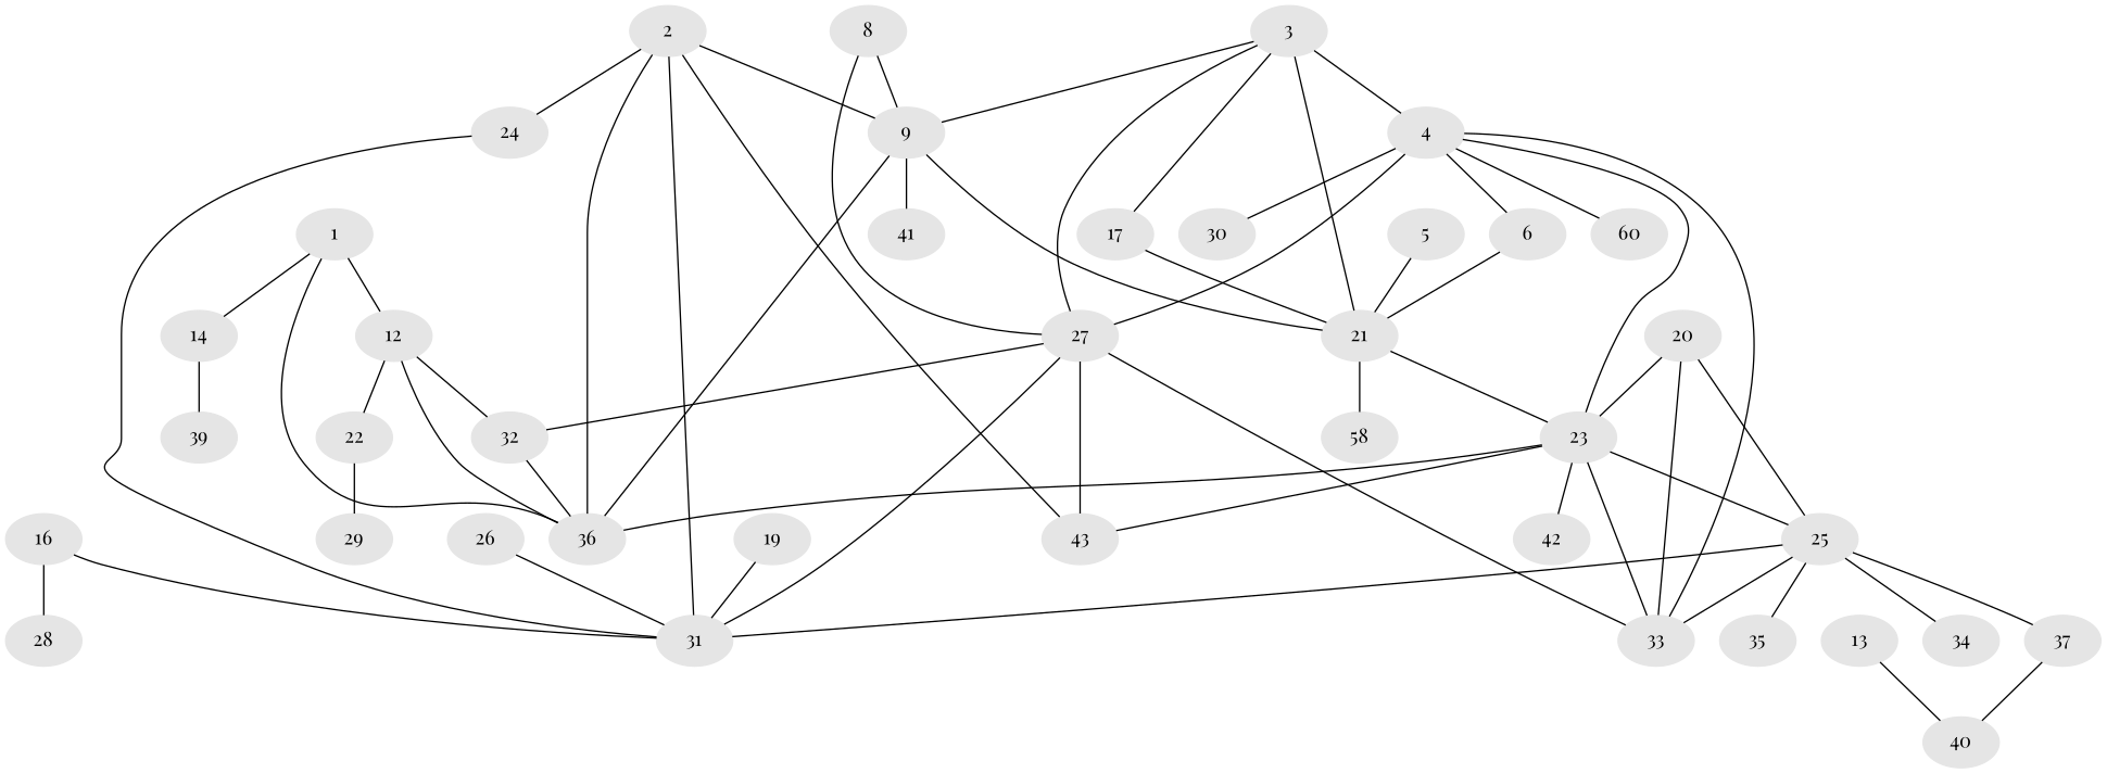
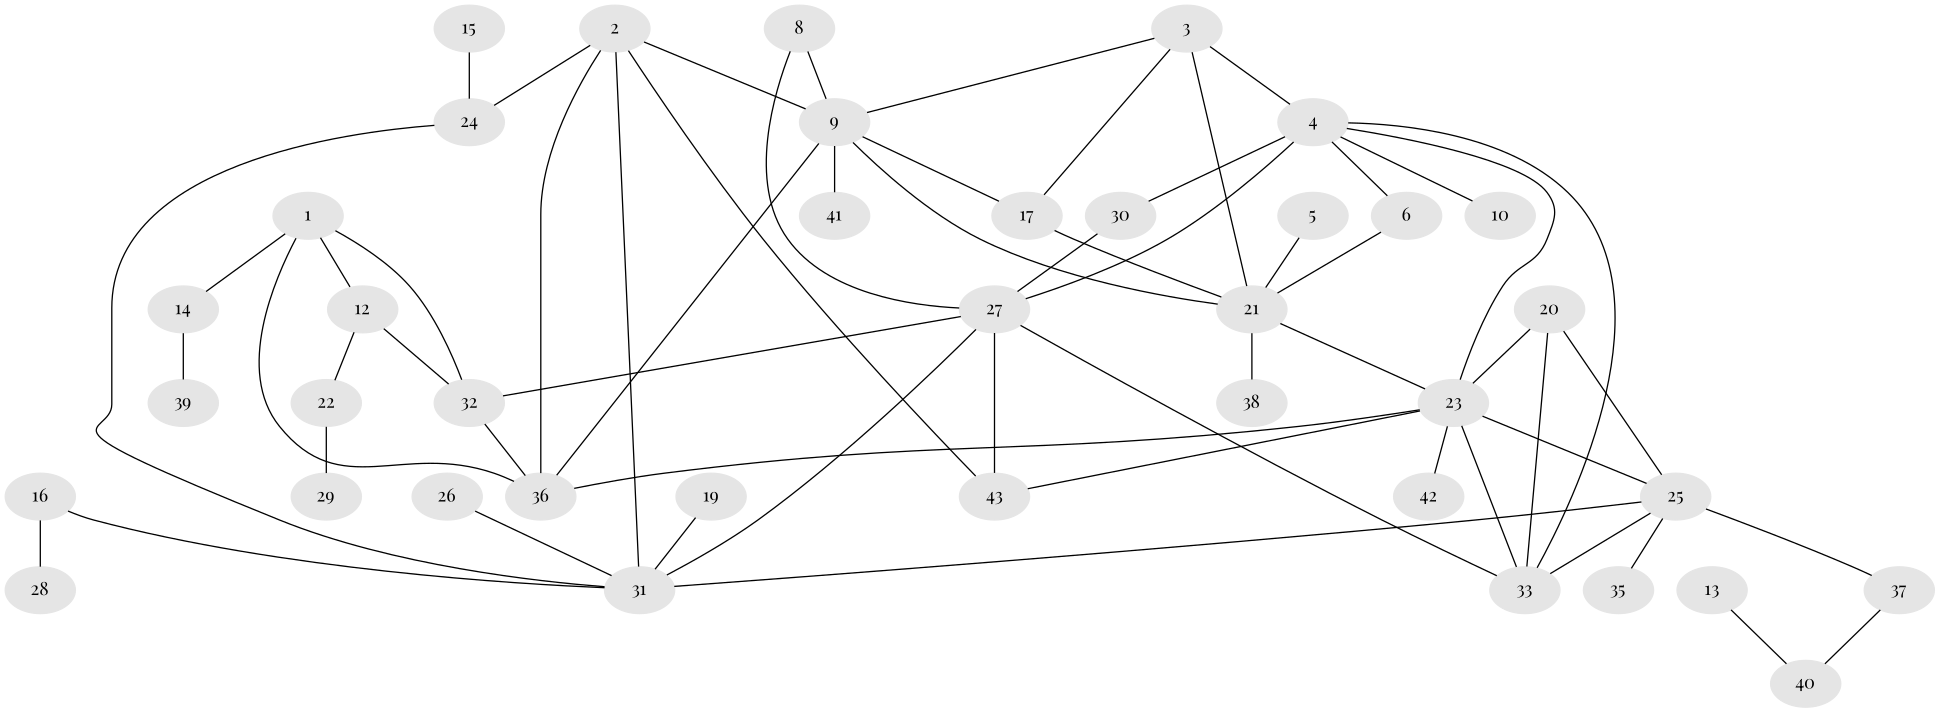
  graph {
    fontname="Playfair Display"
    node [color=gray90 fontname="Playfair Display" style=filled]
    edge [fontname="Playfair Display" weight=1.0]
    1
    12
    14
    32
    36
    22
    39
    2
    9
    24
    31
    43
    17
    21
    41
    3
    4
    27
    6
-   10 [label=60]
+   10
    23
    30
    33
-   38 [label=58]
+   38
    25
    42
    5
    8
    29
    13
    40
+   15
    16
    28
    19
    20
-   34
    35
    37
    26
    1 -- 12
    1 -- 14
+   1 -- 32
    1 -- 36
    12 -- 32
-   12 -- 36
    12 -- 22
    14 -- 39
    32 -- 36
    22 -- 29
    2 -- 36
    2 -- 9
    2 -- 24 [weight=2.0]
    2 -- 31 [weight=2.0]
    2 -- 43
    9 -- 36
+   9 -- 17
    9 -- 21
    9 -- 41
    24 -- 31
    17 -- 21
    21 -- 23
    21 -- 38
    3 -- 9
    3 -- 17
    3 -- 21
    3 -- 4 [weight=2.0]
-   3 -- 27
+   30 -- 27
    4 -- 27 [weight=2.0]
    4 -- 6
    4 -- 10
    4 -- 23
    4 -- 30
    4 -- 33
    27 -- 32
    27 -- 31
    27 -- 43
    27 -- 33
    6 -- 21
    23 -- 36
    23 -- 43
    23 -- 33
    23 -- 25
    23 -- 42
    25 -- 31
    25 -- 33
-   25 -- 34
    25 -- 35
    25 -- 37
    5 -- 21
    8 -- 9
    8 -- 27
    13 -- 40
+   15 -- 24
    16 -- 31
    16 -- 28
    19 -- 31
    20 -- 23
    20 -- 33
    20 -- 25
    37 -- 40
    26 -- 31
  }
